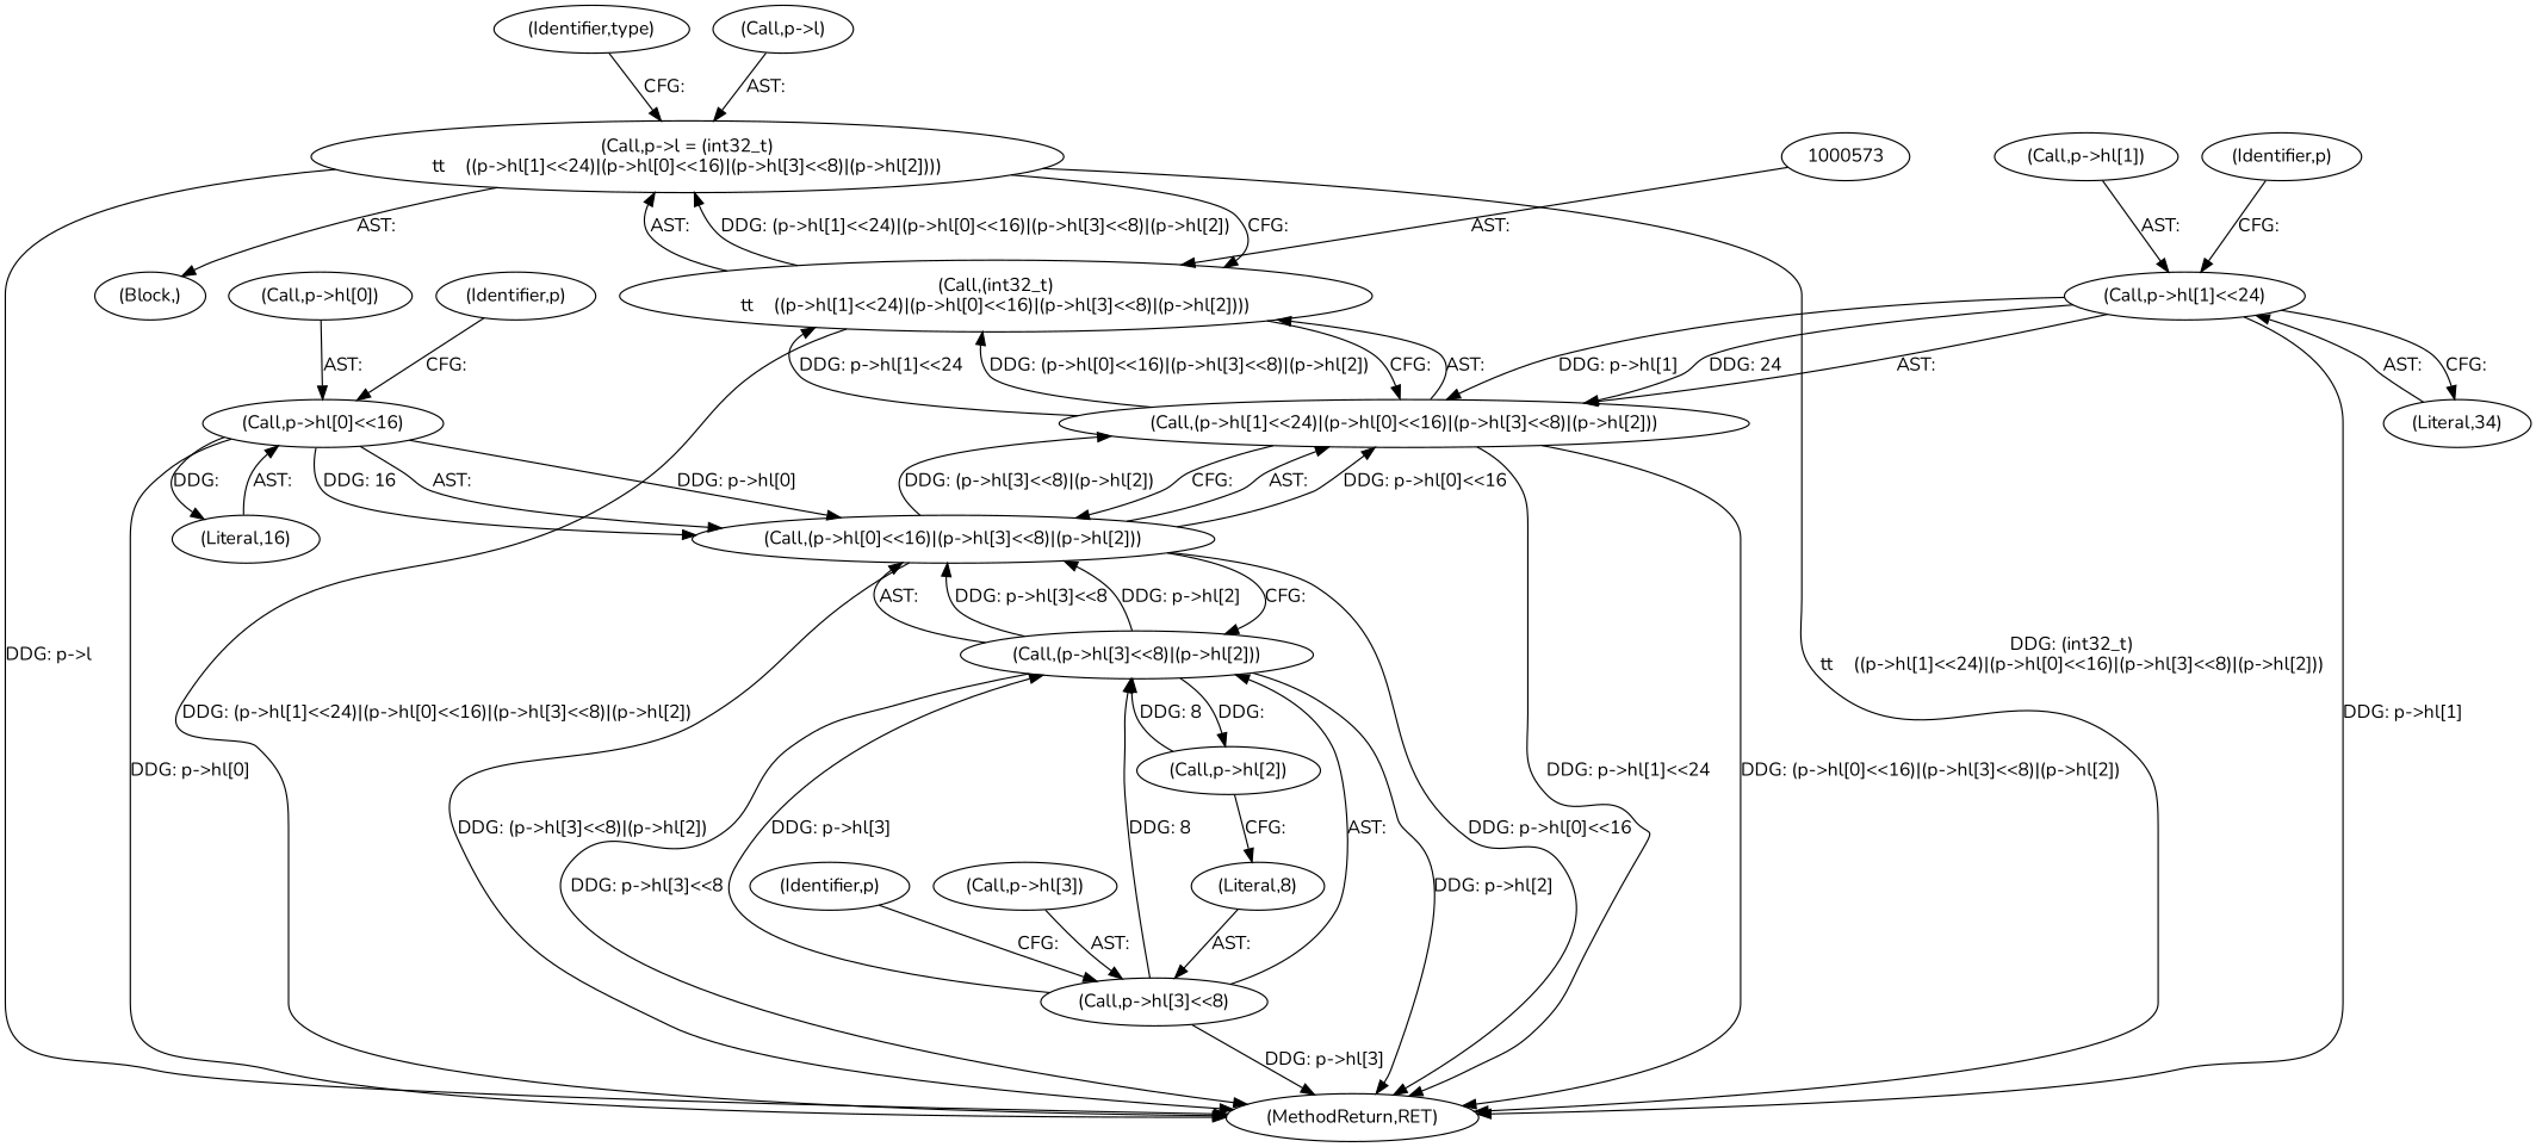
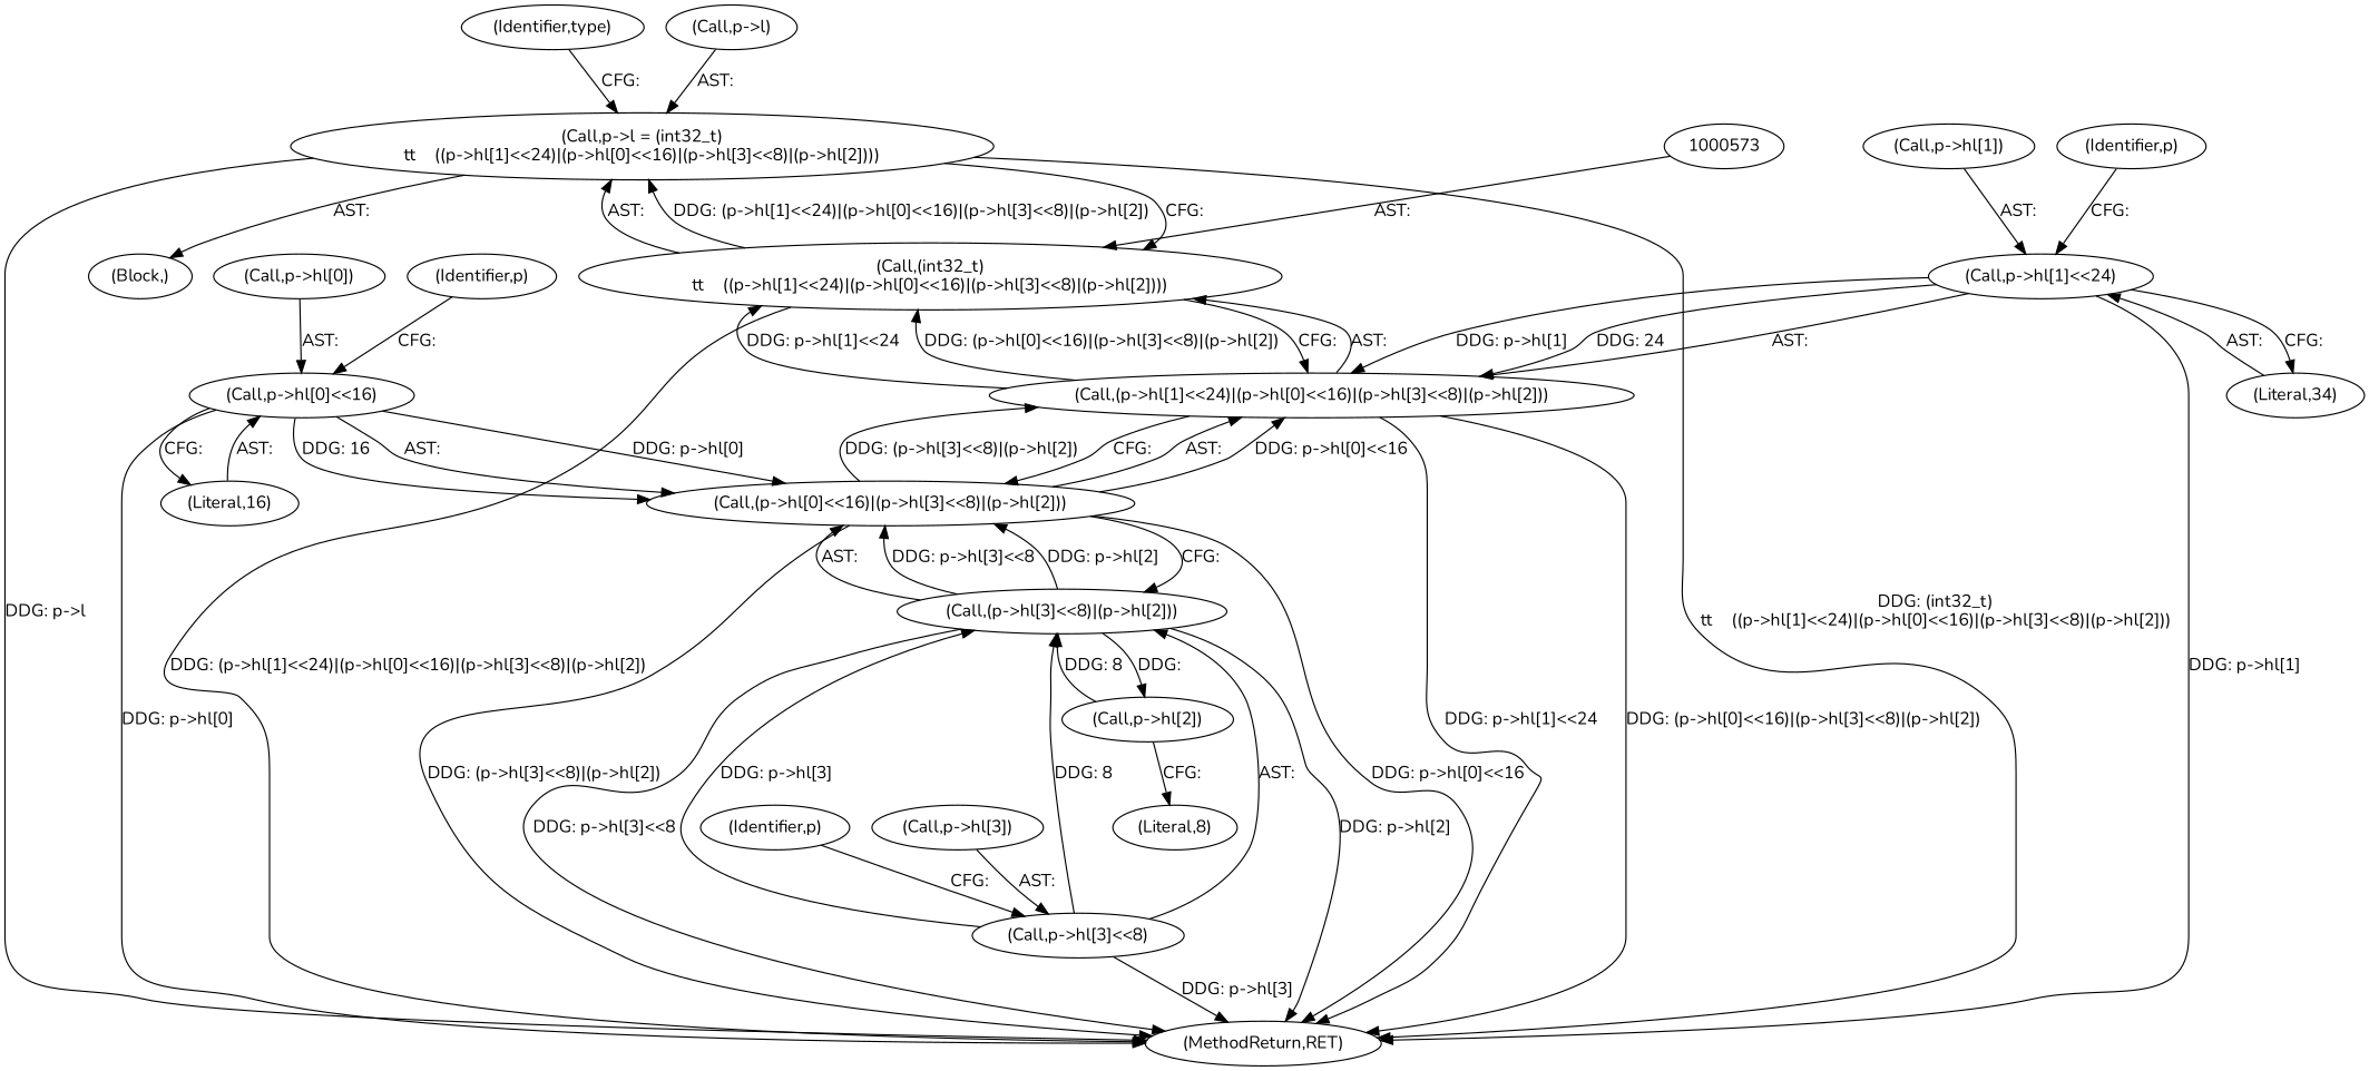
  digraph {
    fontname=Nunito
    node [fontname=Nunito]
    edge [fontname=Nunito]
    n1 [label="(Call,p->l = (int32_t)\n\t\t    ((p->hl[1]<<24)|(p->hl[0]<<16)|(p->hl[3]<<8)|(p->hl[2])))"]
    n2 [label="(Call,(int32_t)\n\t\t    ((p->hl[1]<<24)|(p->hl[0]<<16)|(p->hl[3]<<8)|(p->hl[2])))"]
    n3 [label="(MethodReturn,RET)"]
    n4 [label="(Block,)"]
    n5 [label="(Call,(p->hl[1]<<24)|(p->hl[0]<<16)|(p->hl[3]<<8)|(p->hl[2]))"]
    n6 [label="(Call,(p->hl[0]<<16)|(p->hl[3]<<8)|(p->hl[2]))"]
    n7 [label="(Call,(p->hl[3]<<8)|(p->hl[2]))"]
    n8 [label="(Call,p->hl[1]<<24)"]
    n9 [label="(Literal,34)"]
    n10 [label="(Call,p->hl[2])"]
    n11 [label="(Call,p->hl[0]<<16)"]
    n12 [label="(Literal,16)"]
    n13 [label="(Literal,8)"]
    n14 [label="(Call,p->hl[3]<<8)"]
    n15 [label="(Call,p->hl[0])"]
    n16 [label="(Identifier,type)"]
    n17 [label="(Call,p->l)"]
    n18 [label="(Call,p->hl[1])"]
    n19 [label="(Identifier,p)"]
    n20 [label="(Identifier,p)"]
    n21 [label="(Identifier,p)"]
    n22 [label="(Call,p->hl[3])"]
    1000573
    n1 -> n2 [label="CFG: "]
    n1 -> n3 [label="DDG: p->l"]
    n1 -> n3 [label="DDG: (int32_t)\n\t\t    ((p->hl[1]<<24)|(p->hl[0]<<16)|(p->hl[3]<<8)|(p->hl[2]))"]
    n1 -> n4 [label="AST: "]
    n2 -> n1 [label="AST: "]
    n2 -> n1 [label="DDG: (p->hl[1]<<24)|(p->hl[0]<<16)|(p->hl[3]<<8)|(p->hl[2])"]
    n2 -> n3 [label="DDG: (p->hl[1]<<24)|(p->hl[0]<<16)|(p->hl[3]<<8)|(p->hl[2])"]
    n2 -> n5 [label="CFG: "]
    n5 -> n2 [label="AST: "]
    n5 -> n2 [label="DDG: p->hl[1]<<24"]
    n5 -> n2 [label="DDG: (p->hl[0]<<16)|(p->hl[3]<<8)|(p->hl[2])"]
    n5 -> n3 [label="DDG: p->hl[1]<<24"]
    n5 -> n3 [label="DDG: (p->hl[0]<<16)|(p->hl[3]<<8)|(p->hl[2])"]
    n5 -> n6 [label="CFG: "]
    n6 -> n3 [label="DDG: (p->hl[3]<<8)|(p->hl[2])"]
    n6 -> n3 [label="DDG: p->hl[0]<<16"]
    n6 -> n5 [label="AST: "]
    n6 -> n5 [label="DDG: p->hl[0]<<16"]
    n6 -> n5 [label="DDG: (p->hl[3]<<8)|(p->hl[2])"]
    n6 -> n7 [label="CFG: "]
    n7 -> n3 [label="DDG: p->hl[2]"]
    n7 -> n3 [label="DDG: p->hl[3]<<8"]
    n7 -> n6 [label="AST: "]
    n7 -> n6 [label="DDG: p->hl[3]<<8"]
    n7 -> n6 [label="DDG: p->hl[2]"]
    n7 -> n10 [label="DDG: "]
    n8 -> n3 [label="DDG: p->hl[1]"]
    n8 -> n5 [label="AST: "]
    n8 -> n5 [label="DDG: p->hl[1]"]
    n8 -> n5 [label="DDG: 24"]
    n8 -> n9 [label="CFG: "]
    n9 -> n8 [label="AST: "]
    n10 -> n7 [label="DDG: 8"]
    n10 -> n13 [label="CFG: "]
    n11 -> n3 [label="DDG: p->hl[0]"]
    n11 -> n6 [label="AST: "]
    n11 -> n6 [label="DDG: p->hl[0]"]
    n11 -> n6 [label="DDG: 16"]
-   n11 -> n12 [label="DDG: "]
+   n11 -> n12 [label="CFG: "]
    n12 -> n11 [label="AST: "]
-   n13 -> n14 [label="AST: "]
    n14 -> n3 [label="DDG: p->hl[3]"]
    n14 -> n7 [label="AST: "]
    n14 -> n7 [label="DDG: p->hl[3]"]
    n14 -> n7 [label="DDG: 8"]
    n15 -> n11 [label="AST: "]
    n16 -> n1 [label="CFG: "]
    n17 -> n1 [label="AST: "]
    n18 -> n8 [label="AST: "]
    n19 -> n14 [label="CFG: "]
    n20 -> n8 [label="CFG: "]
    n21 -> n11 [label="CFG: "]
    n22 -> n14 [label="AST: "]
    1000573 -> n2 [label="AST: "]
  }
